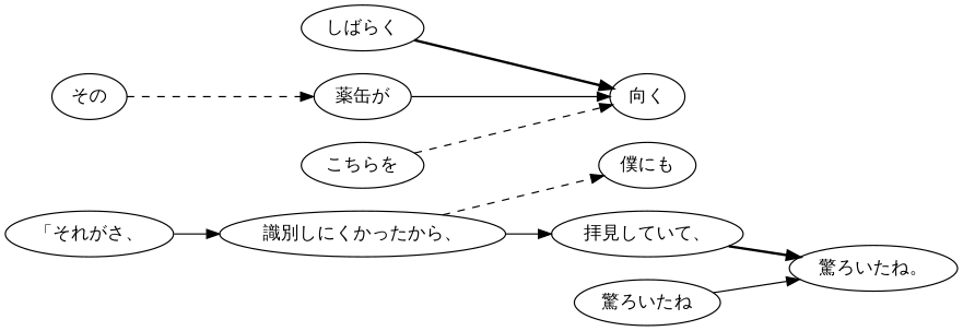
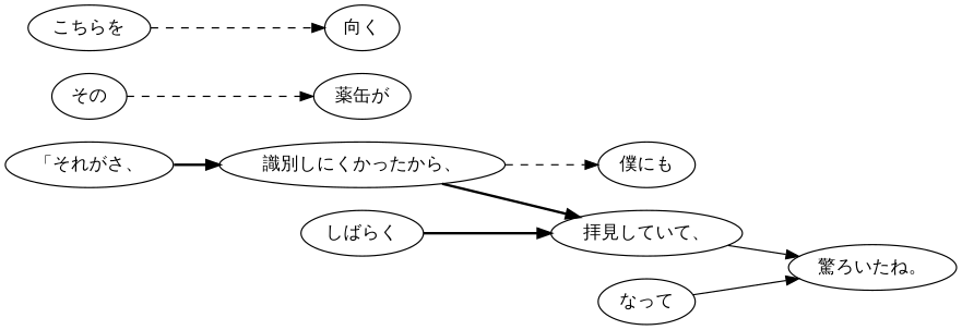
  digraph {
    fontname="Roboto Condensed"
    rankdir=LR
    node [fontname="Roboto Condensed"]
    edge [fontname="Roboto Condensed" style=bold]
    n1 [label="「それがさ、"]
    n2 [label="識別しにくかったから、"]
    n3 [label="僕にも"]
    n4 [label="拝見していて、"]
    n5 [label="驚ろいたね。"]
    n6 [label="しばらく"]
    n7 [label="その"]
    n8 [label="薬缶が"]
    n9 [label="向く"]
    n10 [label="こちらを"]
-   n11 [label="驚ろいたね"]
-   n1 -> n2 [style=solid]
+   n11 [label="なって"]
+   n1 -> n2
    n2 -> n3 [style=dashed]
-   n2 -> n4 [style=solid]
-   n4 -> n5
-   n6 -> n9
+   n2 -> n4
+   n4 -> n5 [style=solid]
+   n6 -> n4
    n7 -> n8 [style=dashed]
-   n8 -> n9 [style=solid]
    n10 -> n9 [style=dashed]
    n11 -> n5 [style=solid]
  }
